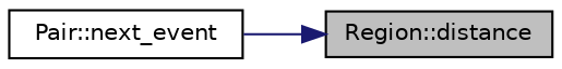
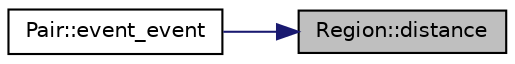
  digraph {
    rankdir=RL
    node [color=black fontname=Helvetica fontsize=10 shape=record style=filled]
    n1 [fillcolor=grey75 fontcolor=black height=0.2 label="Region::distance" width=0.4]
-   n2 [fillcolor=white height=0.2 label="Pair::next_event" width=0.4]
+   n2 [fillcolor=white height=0.2 label="Pair::event_event" width=0.4]
    n1 -> n2 [color=midnightblue dir=back fontname=Helvetica fontsize=10 labelfontname=Helvetica labelfontsize=10 style=solid]
  }
